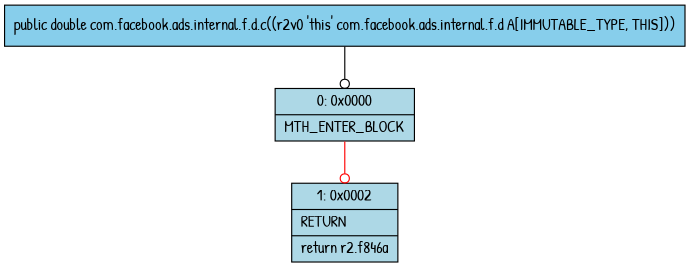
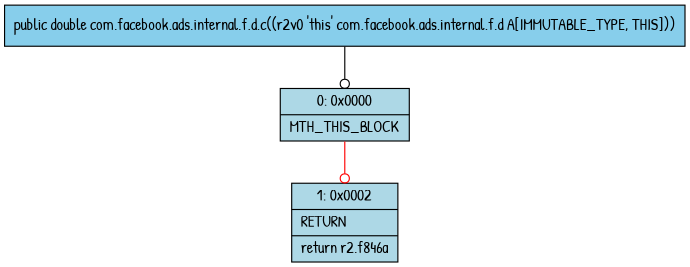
  digraph {
    fontname="Patrick Hand"
    node [shape=record style=filled fillcolor=lightblue fontname="Patrick Hand"]
    edge [arrowhead=odot fontname="Patrick Hand"]
-   n1 [label="{0\:\ 0x0000|MTH_ENTER_BLOCK\l}"]
+   n1 [label="{0\:\ 0x0000|MTH_THIS_BLOCK\l}"]
    n2 [label="{1\:\ 0x0002|RETURN\l|return r2.f846a\l}"]
    n3 [label="{public double com.facebook.ads.internal.f.d.c((r2v0 'this' com.facebook.ads.internal.f.d A[IMMUTABLE_TYPE, THIS])) }" fillcolor=skyblue]
    n1 -> n2 [color=red]
    n3 -> n1 [color=black]
  }
